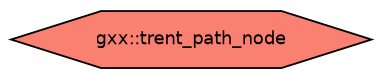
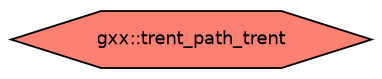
  digraph {
    rankdir=LR
-   n1 [color=black fillcolor=salmon fontname=Helvetica fontsize=10 height=0.2 label="gxx::trent_path_node" shape=hexagon style=filled width=0.4]
+   n1 [color=black fillcolor=salmon fontname=Helvetica fontsize=10 height=0.2 label="gxx::trent_path_trent" shape=hexagon style=filled width=0.4]
  }
